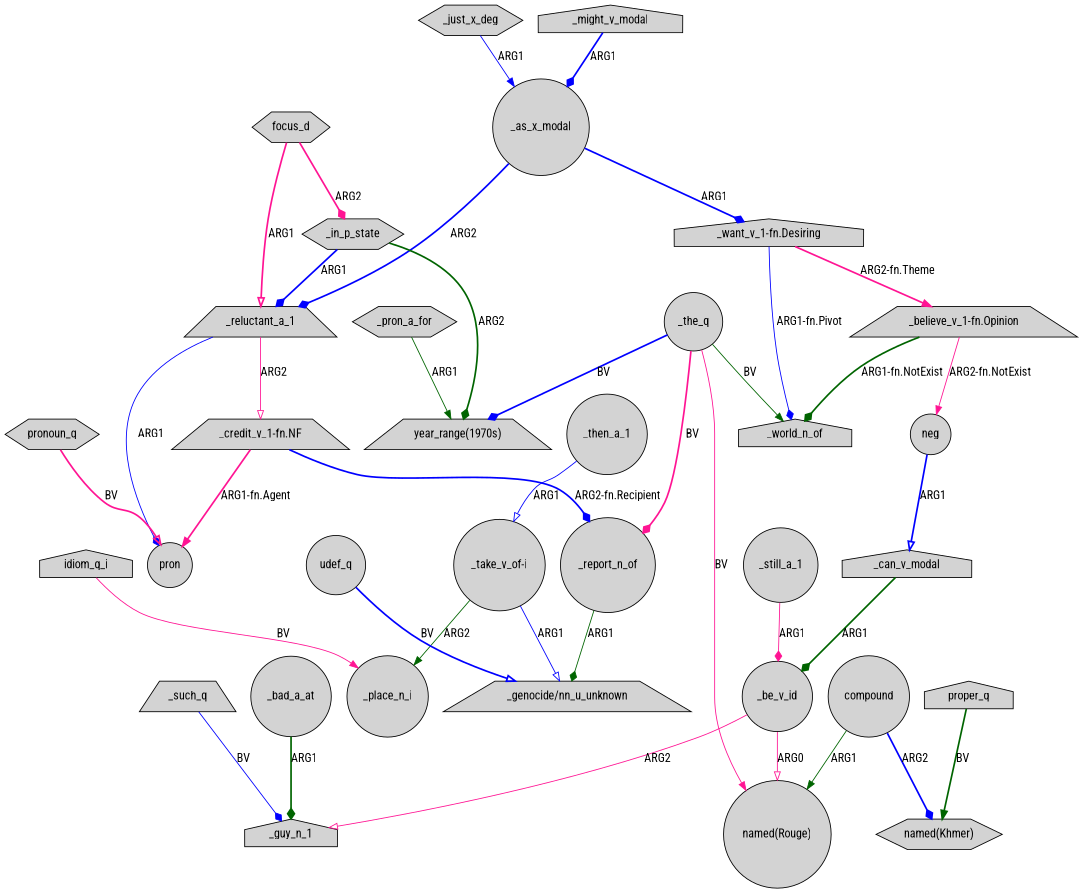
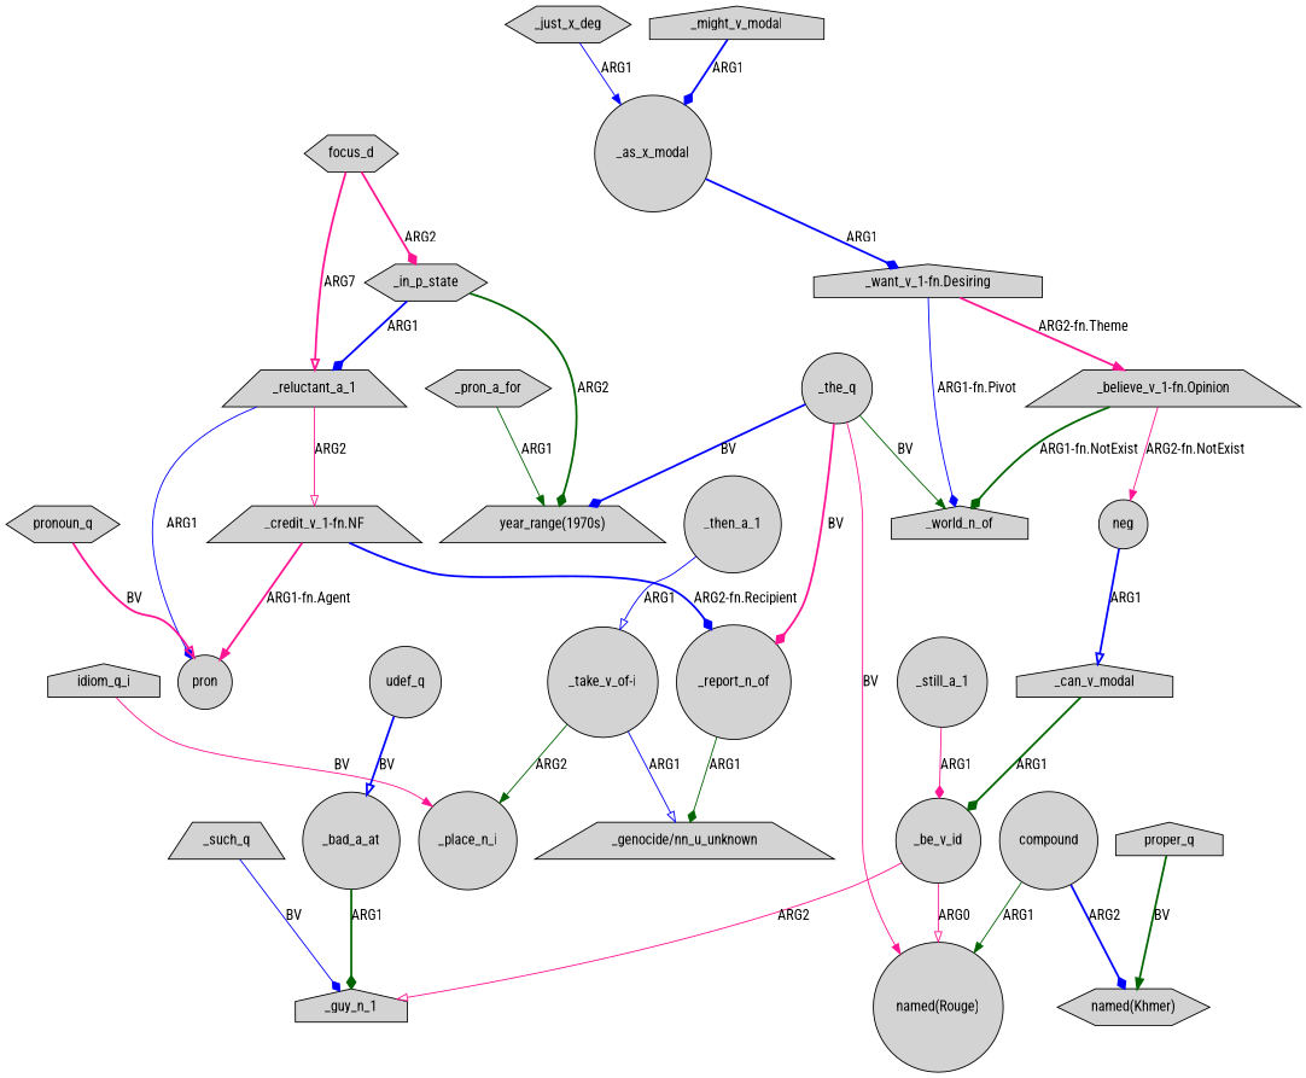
  digraph {
    fontname="Roboto Condensed"
    node [fontname="Roboto Condensed" shape=circle style=filled]
    edge [arrowhead=diamond color=blue fontname="Roboto Condensed" style=bold]
    _just_x_deg [shape=hexagon]
    n2 [label=_as_x_modal]
    _reluctant_a_1 [shape=trapezium]
    "_want_v_1-fn.Desiring" [shape=house]
    "_credit_v_1-fn.NF" [shape=trapezium]
    pron
    _world_n_of [shape=house]
    "_believe_v_1-fn.Opinion" [shape=trapezium]
    _report_n_of
    "_genocide/nn_u_unknown" [shape=trapezium]
    proper_q [shape=house]
    "named(Khmer)" [shape=hexagon]
    _still_a_1
    _be_v_id
    "named(Rouge)"
    _guy_n_1 [shape=house]
    focus_d [shape=hexagon]
    _in_p_state [shape=hexagon]
    "year_range(1970s)" [shape=trapezium]
    _then_a_1
    "_take_v_of-i"
    _place_n_i
    _the_q
    _can_v_modal [shape=house]
    n25 [label=_pron_a_for shape=hexagon]
    compound
    pronoun_q [shape=hexagon]
    neg
    idiom_q_i [shape=house]
    _might_v_modal [shape=house]
    _bad_a_at
    udef_q
    _such_q [shape=trapezium]
    _just_x_deg -> n2 [arrowhead=normal label=ARG1 style=solid]
-   n2 -> _reluctant_a_1 [label=ARG2]
    n2 -> "_want_v_1-fn.Desiring" [label=ARG1]
    _reluctant_a_1 -> "_credit_v_1-fn.NF" [arrowhead=onormal color=deeppink label=ARG2 style=solid]
    _reluctant_a_1 -> pron [label=ARG1 style=solid]
    "_want_v_1-fn.Desiring" -> _world_n_of [label="ARG1-fn.Pivot" style=solid]
    "_want_v_1-fn.Desiring" -> "_believe_v_1-fn.Opinion" [arrowhead=normal color=deeppink label="ARG2-fn.Theme"]
    "_credit_v_1-fn.NF" -> pron [arrowhead=normal color=deeppink label="ARG1-fn.Agent"]
    "_credit_v_1-fn.NF" -> _report_n_of [label="ARG2-fn.Recipient"]
    "_believe_v_1-fn.Opinion" -> _world_n_of [color=darkgreen label="ARG1-fn.NotExist"]
    "_believe_v_1-fn.Opinion" -> neg [arrowhead=normal color=deeppink label="ARG2-fn.NotExist" style=solid]
    _report_n_of -> "_genocide/nn_u_unknown" [color=darkgreen label=ARG1 style=solid]
    proper_q -> "named(Khmer)" [arrowhead=normal color=darkgreen label=BV]
    _still_a_1 -> _be_v_id [color=deeppink label=ARG1 style=solid]
    _be_v_id -> "named(Rouge)" [arrowhead=onormal color=deeppink label=ARG0 style=solid]
    _be_v_id -> _guy_n_1 [arrowhead=onormal color=deeppink label=ARG2 style=solid]
-   focus_d -> _reluctant_a_1 [arrowhead=onormal color=deeppink label=ARG1]
+   focus_d -> _reluctant_a_1 [arrowhead=onormal color=deeppink label=ARG7]
    focus_d -> _in_p_state [color=deeppink label=ARG2]
    _in_p_state -> _reluctant_a_1 [label=ARG1]
    _in_p_state -> "year_range(1970s)" [color=darkgreen label=ARG2]
    _then_a_1 -> "_take_v_of-i" [arrowhead=onormal label=ARG1 style=solid]
    "_take_v_of-i" -> "_genocide/nn_u_unknown" [arrowhead=onormal label=ARG1 style=solid]
    "_take_v_of-i" -> _place_n_i [arrowhead=normal color=darkgreen label=ARG2 style=solid]
    _the_q -> _world_n_of [arrowhead=normal color=darkgreen label=BV style=solid]
    _the_q -> _report_n_of [color=deeppink label=BV]
    _the_q -> "named(Rouge)" [arrowhead=normal color=deeppink label=BV style=solid]
    _the_q -> "year_range(1970s)" [label=BV]
    _can_v_modal -> _be_v_id [color=darkgreen label=ARG1]
    n25 -> "year_range(1970s)" [arrowhead=normal color=darkgreen label=ARG1 style=solid]
    compound -> "named(Khmer)" [label=ARG2]
    compound -> "named(Rouge)" [arrowhead=normal color=darkgreen label=ARG1 style=solid]
    pronoun_q -> pron [arrowhead=onormal color=deeppink label=BV]
    neg -> _can_v_modal [arrowhead=onormal label=ARG1]
    idiom_q_i -> _place_n_i [arrowhead=normal color=deeppink label=BV style=solid]
    _might_v_modal -> n2 [label=ARG1]
    _bad_a_at -> _guy_n_1 [color=darkgreen label=ARG1]
-   udef_q -> "_genocide/nn_u_unknown" [arrowhead=onormal label=BV]
+   udef_q -> _bad_a_at [arrowhead=onormal label=BV]
    _such_q -> _guy_n_1 [label=BV style=solid]
  }
